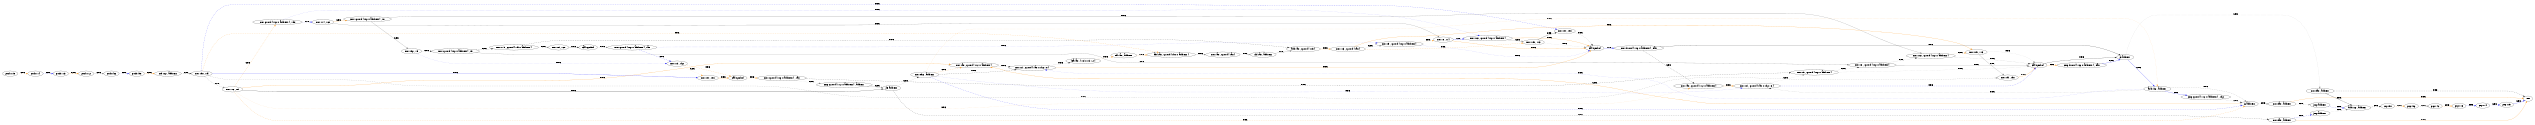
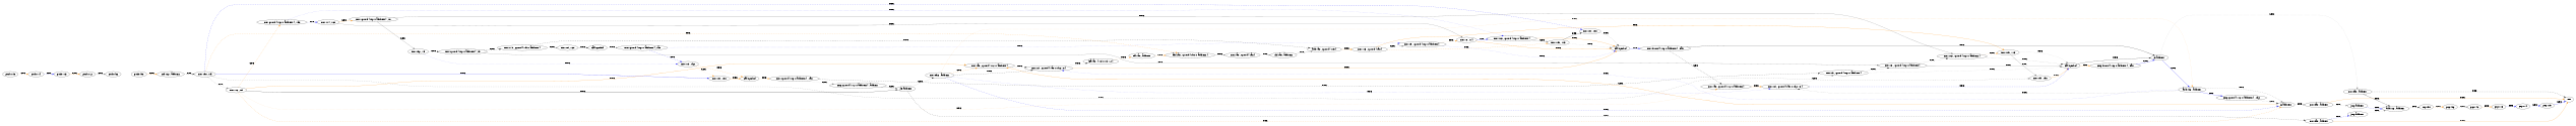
  digraph {
    rankdir=LR
    edge [color=darkorange style=solid]
    n1 [label="push r15"]
    n2 [label="push r14"]
    n3 [label="push r13"]
    n4 [label="push r12"]
    n5 [label="push rbp"]
    n6 [label="push rbx"]
    n7 [label="sub rsp , address"]
    n8 [label="mov rbx , rdi"]
    n9 [label="mov r12 , rsi"]
    n10 [label="mov rdi , rbx"]
    n11 [label="add rax , qword [ rbx + address ]"]
    n12 [label="mov rdi , rbx"]
    n13 [label="mov rdi , rbx"]
    n14 [label="mov qword [ rsp + address ] , rdx"]
    n15 [label="jle address"]
    n16 [label="mov rax , qword [ r12 + address ]"]
    n17 [label="jg address"]
    n18 [label="mov rax , qword [ r12 + address ]"]
    n19 [label="call symbol"]
    n20 [label="mov rax , qword [ rax ]"]
    n21 [label="call symbol"]
    n22 [label="call symbol"]
    n23 [label="mov r14 , rcx"]
    n24 [label="mov rcx , qword [ rsp + address ]"]
    n25 [label="mov eax , address"]
    n26 [label="mov ebp , address"]
    n27 [label="mov rsi , qword [ rax + rbp * 8 ]"]
    n28 [label="mov eax , address"]
    n29 [label="mov rsi , qword [ rax + rbp * 8 ]"]
    n30 [label="mov qword [ rsp + address ] , r8"]
    n31 [label="mov r8 , r14"]
    n32 [label="mov rdx , r13"]
    n33 [label="mov rbp , r9"]
    n34 [label="mov rcx , qword [ rsp + address ]"]
    n35 [label="mov qword [ rsp + address ] , r9"]
    n36 [label="mov rsi , rbp"]
    n37 [label="mov rdx , r13"]
    n38 [label="mov r15 , qword [ rdi + address ]"]
    n39 [label="mov r8 , qword [ rsp + address ]"]
    n40 [label="mov rsi , rcx"]
    n41 [label="add rax , qword [ r15 ]"]
    n42 [label="call symbol"]
    n43 [label="mov r13 , qword [ rax ]"]
    n44 [label="mov qword [ rsp + address ] , rax"]
    n45 [label="mov r9 , qword [ rsp + address ]"]
    n46 [label="mov qword [ rsp + address ] , rax"]
    n47 [label="cmp qword [ r12 + address ] , address"]
    n48 [label="mov r9 , qword [ rsp + address ]"]
    n49 [label="jmp address"]
    n50 [label=retn]
    n51 [label="add rbp , address"]
    n52 [label="add rsp , address"]
    n53 [label="cmp qword [ r12 + address ] , rbp"]
    n54 [label="lea rax , [ rsi + rsi * 2 ]"]
    n55 [label="pop rbx"]
    n56 [label="pop rbp"]
    n57 [label="pop r42"]
    n58 [label="pop r13"]
    n59 [label="pop r14"]
    n60 [label="pop r15"]
    n61 [label="jmp address"]
    n62 [label="mov eax , address"]
    n63 [label="shl rax , address"]
    n64 [label="mov dword [ rsp + address ] , eax"]
    n65 [label="shl rax , address"]
    n66 [label="je address"]
    n67 [label="cmp dword [ rsp + address ] , eax"]
    n1 -> n2 [label=CFG style=dotted]
    n2 -> n3 [color=blue label=CFG style=dashed]
    n3 -> n4 [label=CFG]
    n4 -> n5 [color=gray40 label=CFG]
-   n5 -> n6 [color=blue label=CFG style=dotted]
    n6 -> n7 [label=CFG]
    n7 -> n8 [color=black label=CFG style=dashed]
    n8 -> n9 [color=gray40 label=CFG style=dashed]
    n8 -> n10 [color=blue label=DFG]
    n8 -> n11 [label=DFG style=dashed]
    n8 -> n12 [color=blue label=DFG style=dashed]
    n8 -> n13 [color=gray40 label=DFG style=dashed]
    n9 -> n14 [label=CFG style=dashed]
    n9 -> n15 [color=black label=DFG]
    n9 -> n16 [label=DFG]
    n9 -> n17 [label=DFG style=dashed]
    n9 -> n18 [label=DFG style=dotted]
    n10 -> n19 [label=DFG]
    n11 -> n20 [color=gray40 label=DFG]
    n12 -> n21 [color=black label=DFG style=dotted]
    n13 -> n22 [label=DFG]
    n14 -> n23 [color=blue label=CFG style=dotted]
    n14 -> n24 [color=blue label=DFG style=dotted]
    n15 -> n25 [color=black label=CFG style=dashed]
    n15 -> n26 [color=black label=CFG style=dotted]
    n16 -> n27 [color=black label=DFG style=dotted]
    n17 -> n16 [label=CFG]
    n17 -> n28 [color=gray40 label=CFG style=dashed]
    n18 -> n29 [label=DFG]
    n19 -> n46 [label=DFG style=dotted]
    n20 -> n65 [color=gray40 label=DFG style=dotted]
    n21 -> n64 [color=blue label=DFG]
    n22 -> n66 [color=black label=DFG]
    n22 -> n67 [label=CFG]
    n23 -> n30 [label=CFG]
    n23 -> n31 [color=gray40 label=DFG]
    n24 -> n21 [label=DFG]
    n24 -> n32 [color=gray40 label=CFG]
    n25 -> n49 [color=blue label=CFG style=dashed]
    n25 -> n50 [label=DFG]
    n26 -> n16 [label=CFG style=dashed]
    n26 -> n17 [color=blue label=DFG style=dashed]
    n26 -> n27 [color=black label=DFG style=dashed]
    n26 -> n29 [color=blue label=DFG style=dotted]
    n26 -> n51 [label=DFG style=dotted]
    n27 -> n21 [label=DFG]
    n27 -> n54 [color=black label=DFG style=dotted]
    n28 -> n50 [label=DFG]
    n28 -> n61 [color=gray40 label=CFG style=dotted]
    n29 -> n22 [color=blue label=DFG style=dashed]
    n29 -> n48 [color=gray40 label=CFG style=dotted]
    n30 -> n33 [color=gray40 label=CFG]
    n30 -> n34 [color=gray40 label=DFG]
    n31 -> n21 [label=DFG]
    n31 -> n24 [color=blue label=CFG]
    n32 -> n12 [color=black label=CFG]
    n32 -> n21 [color=gray40 label=DFG style=dotted]
    n33 -> n35 [color=black label=CFG style=dotted]
    n33 -> n36 [color=blue label=DFG style=dotted]
    n34 -> n22 [color=black label=DFG style=dotted]
    n34 -> n37 [label=CFG style=dotted]
    n35 -> n38 [color=black label=CFG style=dashed]
    n35 -> n39 [color=gray40 label=CFG]
    n36 -> n10 [label=CFG style=dotted]
    n36 -> n19 [label=DFG style=dashed]
    n37 -> n13 [color=gray40 label=CFG]
    n37 -> n22 [color=gray40 label=DFG style=dotted]
    n38 -> n40 [color=gray40 label=CFG style=dotted]
    n38 -> n41 [color=black label=DFG style=dashed]
    n39 -> n22 [color=gray40 label=DFG]
    n39 -> n34 [color=black label=CFG style=dotted]
    n40 -> n42 [color=black label=DFG]
    n41 -> n43 [label=DFG]
    n42 -> n44 [color=gray40 label=DFG style=dashed]
    n43 -> n32 [label=DFG style=dashed]
    n43 -> n37 [label=DFG]
    n43 -> n45 [color=gray40 label=CFG style=dotted]
    n44 -> n36 [color=blue label=CFG style=dashed]
    n44 -> n45 [color=blue label=DFG style=dotted]
    n45 -> n21 [color=blue label=DFG style=dotted]
    n45 -> n31 [label=CFG style=dotted]
    n46 -> n47 [color=gray40 label=CFG style=dotted]
    n46 -> n48 [color=black label=DFG style=dashed]
    n47 -> n15 [color=gray40 label=CFG]
    n48 -> n22 [color=gray40 label=DFG style=dotted]
    n48 -> n39 [color=black label=CFG style=dotted]
    n49 -> n52 [color=gray40 label=CFG style=dotted]
    n51 -> n17 [color=gray40 label=DFG style=dashed]
    n51 -> n27 [color=blue label=DFG style=dotted]
    n51 -> n29 [color=black label=DFG style=dotted]
    n51 -> n53 [color=blue label=CFG]
    n52 -> n55 [color=black label=CFG style=dashed]
    n53 -> n17 [color=black label=CFG style=dotted]
    n54 -> n63 [label=DFG style=dotted]
    n55 -> n56 [label=CFG style=dashed]
    n56 -> n57 [color=gray40 label=CFG style=dashed]
    n57 -> n58 [label=CFG style=dashed]
    n58 -> n59 [color=blue label=CFG style=dashed]
    n59 -> n60 [color=blue label=CFG style=dotted]
    n60 -> n50 [color=blue label=CFG]
    n61 -> n52 [color=blue label=CFG style=dashed]
    n62 -> n50 [color=black label=DFG style=dashed]
    n62 -> n52 [color=black label=CFG]
    n63 -> n11 [label=DFG style=dashed]
    n64 -> n18 [color=black label=CFG style=dashed]
    n64 -> n66 [color=black label=DFG]
    n65 -> n41 [color=gray40 label=DFG]
    n66 -> n51 [color=blue label=CFG]
    n66 -> n62 [color=gray40 label=CFG style=dotted]
    n67 -> n66 [color=blue label=CFG]
  }
